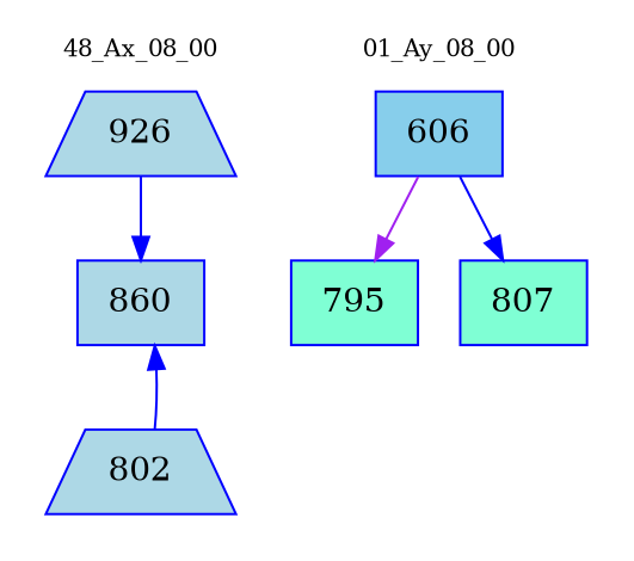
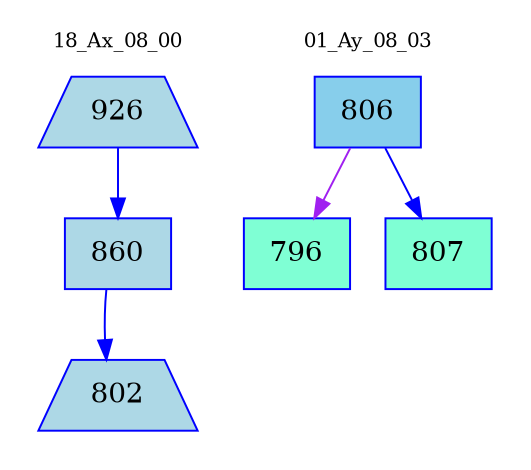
  digraph {
    node [color=blue fillcolor=lightblue shape=box style=filled]
    edge [color=blue]
    n1 [label=926 shape=trapezium]
    n2 [label=860]
    n3 [label=802 shape=trapezium]
-   n4 [fillcolor=aquamarine label=795]
-   n5 [fillcolor=skyblue label=606]
+   n4 [fillcolor=aquamarine label=796]
+   n5 [fillcolor=skyblue label=806]
    n6 [fillcolor=aquamarine label=807]
    subgraph cluster_1 {
      color=white
      fontsize=10
-     label="48_Ax_08_00"
+     label="18_Ax_08_00"
      n1
      n2
      n3
    }
    subgraph cluster_2 {
      color=white
      fontsize=10
-     label="01_Ay_08_00"
+     label="01_Ay_08_03"
      n4
      n5
      n6
    }
    n1 -> n2
-   n3 -> n2
+   n2 -> n3
    n5 -> n4 [color=purple]
    n5 -> n6
  }
